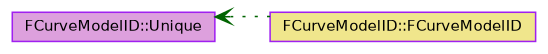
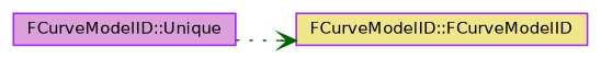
  digraph {
    rankdir=LR
    node [color=purple fontname=Helvetica fontsize=10 shape=box style=filled]
    n1 [fillcolor=plum fontcolor=black height=0.2 label="FCurveModelID::Unique" width=0.4]
    n2 [fillcolor=khaki height=0.2 label="FCurveModelID::FCurveModelID" width=0.4]
-   n2 -> n1 [color=darkgreen fontname=Helvetica fontsize=10 labelfontname=Helvetica labelfontsize=10 style=dotted arrowhead=vee]
+   n1 -> n2 [color=darkgreen fontname=Helvetica fontsize=10 labelfontname=Helvetica labelfontsize=10 style=dotted arrowhead=vee]
  }
